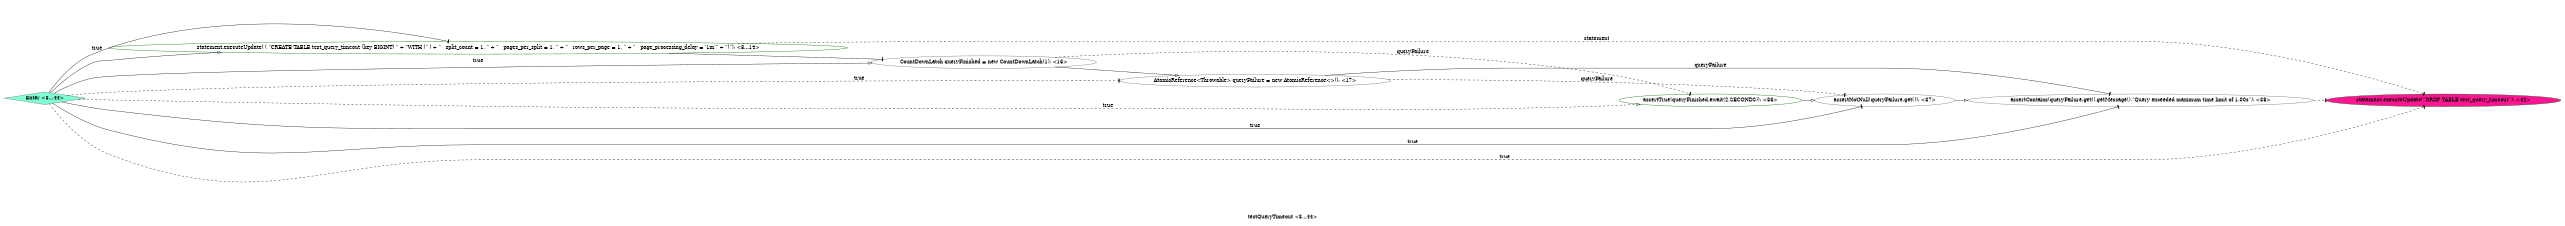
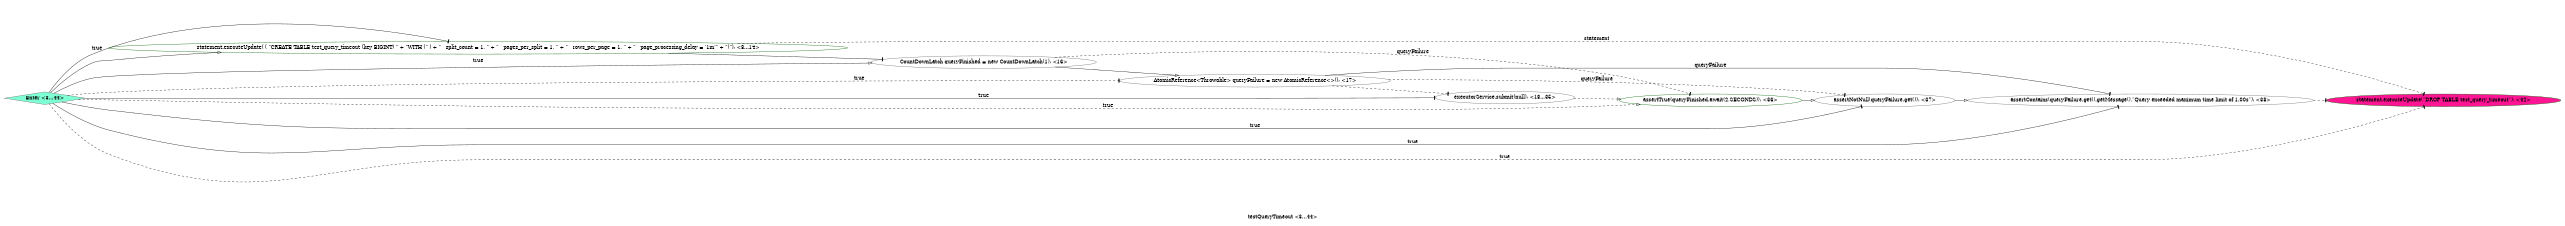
  digraph {
    fontname="DejaVu Serif"
    label="testQueryTimeout <3...44>"
    rankdir=LR
    node [color=gray40 fillcolor=white fontname="DejaVu Serif" shape=ellipse style=filled]
    edge [arrowhead=tee fontname="DejaVu Serif" style=solid]
    n1 [color=darkgreen label="statement.executeUpdate( ( \"CREATE TABLE test_query_timeout (key BIGINT) \" + \"WITH (\" ) + \"   split_count = 1, \" + \"   pages_per_split = 1, \" + \"   rows_per_page = 1, \" + \"   page_processing_delay = '1m'\" + \")\"); <8...14>"]
    n2 [label="CountDownLatch queryFinished = new CountDownLatch(1); <16>"]
    n3 [color=darkgreen fillcolor=deeppink label="statement.executeUpdate(\"DROP TABLE test_query_timeout\"); <42>"]
    n4 [label="AtomicReference<Throwable> queryFailure = new AtomicReference<>(); <17>"]
    n5 [color=darkgreen label="assertTrue(queryFinished.await(2,SECONDS)); <36>"]
+   n6 [label="executorService.submit(null); <18...35>"]
    n7 [label="assertNotNull(queryFailure.get()); <37>"]
    n8 [label="assertContains(queryFailure.get().getMessage(),\"Query exceeded maximum time limit of 1.00s\"); <38>"]
    n9 [fillcolor=aquamarine label="Enter <3...44>" shape=diamond]
    n1 -> n2
    n1 -> n3 [label=statement style=dashed]
    n2 -> n4 [arrowhead=onormal]
    n2 -> n5 [label=queryFailure style=dashed]
+   n4 -> n6 [style=dashed]
    n4 -> n7 [label=queryFailure style=dashed]
    n4 -> n8 [label=queryFailure]
    n5 -> n7 [arrowhead=onormal]
+   n6 -> n5 [arrowhead=onormal style=dashed]
    n7 -> n8 [arrowhead=onormal]
    n8 -> n3 [style=dashed]
    n9 -> n1 [label=true]
    n9 -> n1 [arrowhead=onormal]
    n9 -> n2 [arrowhead=onormal label=true]
    n9 -> n3 [label=true style=dashed]
    n9 -> n4 [label=true style=dashed]
    n9 -> n5 [arrowhead=onormal label=true style=dashed]
+   n9 -> n6 [label=true]
    n9 -> n7 [label=true]
    n9 -> n8 [label=true]
  }
